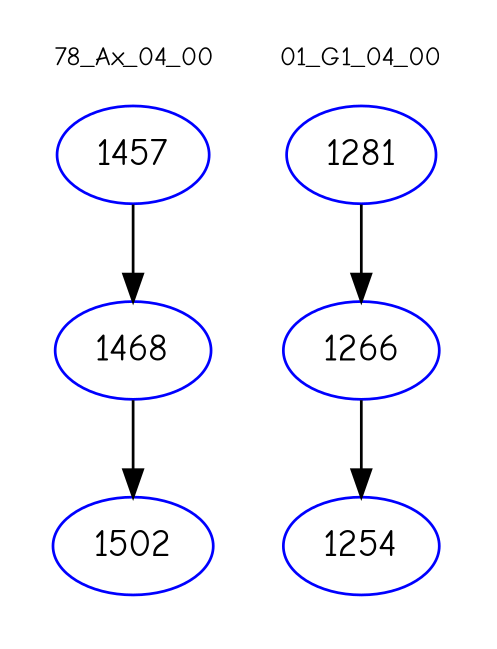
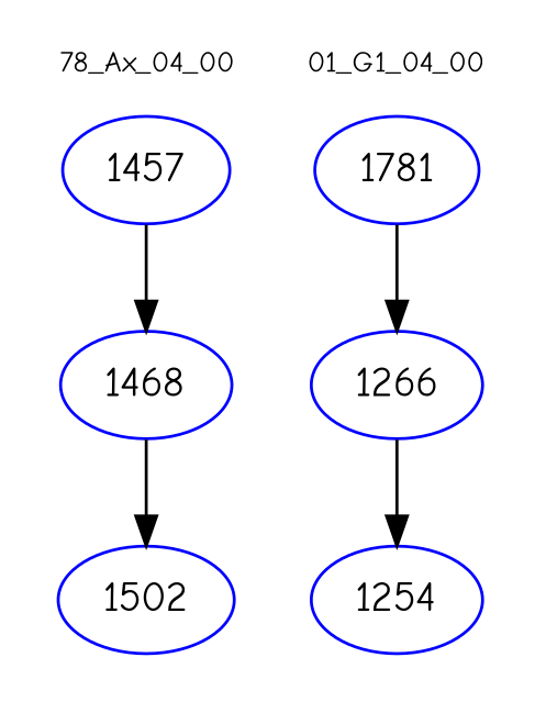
  digraph {
    fontname="Comic Neue"
    node [color=blue fontname="Comic Neue"]
    edge [color=black fontname="Comic Neue"]
    n1 [label=1457]
    n2 [label=1468]
    n3 [label=1502]
-   n4 [label=1281]
+   n4 [label=1781]
    n5 [label=1266]
    n6 [label=1254]
    subgraph cluster_1 {
      color=white
      fontsize=10
      label="78_Ax_04_00"
      n1
      n2
      n3
    }
    subgraph cluster_2 {
      color=white
      fontsize=10
      label="01_G1_04_00"
      n4
      n5
      n6
    }
    n1 -> n2
    n2 -> n3
    n4 -> n5
    n5 -> n6
  }
